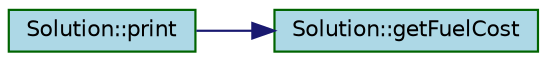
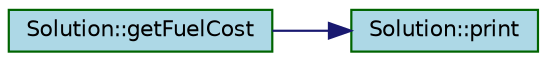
  digraph {
    rankdir=RL
    node [color=darkgreen fillcolor=lightblue fontname=Helvetica fontsize=10 shape=record style=filled]
    n1 [fontcolor=black height=0.2 label="Solution::getFuelCost" width=0.4]
    n2 [height=0.2 label="Solution::print" width=0.4]
-   n1 -> n2 [color=midnightblue dir=back fontname=Helvetica fontsize=10 labelfontname=Helvetica labelfontsize=10 style=solid]
+   n2 -> n1 [color=midnightblue dir=back fontname=Helvetica fontsize=10 labelfontname=Helvetica labelfontsize=10 style=solid]
  }
